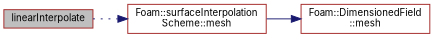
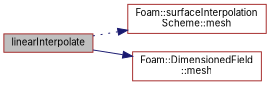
  digraph {
    fontname=Inter
    rankdir=LR
    node [color=brown fontname=Inter fontsize=10 shape=record]
    edge [color=midnightblue fontname=Inter fontsize=10 labelfontname=FreeSans labelfontsize=10]
    n1 [fillcolor=grey75 fontcolor=black height=0.2 label=linearInterpolate style=filled width=0.4]
    n2 [height=0.2 label="Foam::surfaceInterpolation\lScheme::mesh" width=0.4]
    n3 [height=0.2 label="Foam::DimensionedField\l::mesh" width=0.4]
    n1 -> n2 [style=dotted]
-   n2 -> n3 [style=solid]
+   n1 -> n3 [style=solid]
  }
